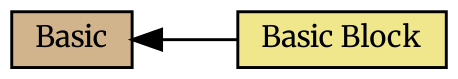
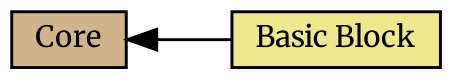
  digraph {
    rankdir=LR
    fontname=Merriweather
    node [color=black fontname=Merriweather fontsize=10 shape=box style=filled]
-   n1 [height=0.2 label=Basic width=0.4 fillcolor=tan]
+   n1 [height=0.2 label=Core width=0.4 fillcolor=tan]
    n2 [fillcolor=khaki fontcolor=black height=0.2 label="Basic Block" width=0.4]
    n1 -> n2 [dir=back fontname=Merriweather fontsize=10 labelfontname=Helvetica labelfontsize=10 shape=plaintext style=solid]
  }
